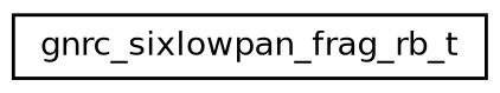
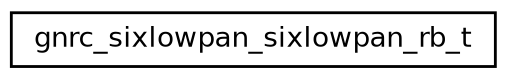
  digraph {
    rankdir=LR
-   n1 [color=black fillcolor=white fontname=Helvetica fontsize=10 height=0.2 label=gnrc_sixlowpan_frag_rb_t shape=record style=filled width=0.4]
+   n1 [color=black fillcolor=white fontname=Helvetica fontsize=10 height=0.2 label=gnrc_sixlowpan_sixlowpan_rb_t shape=record style=filled width=0.4]
  }
